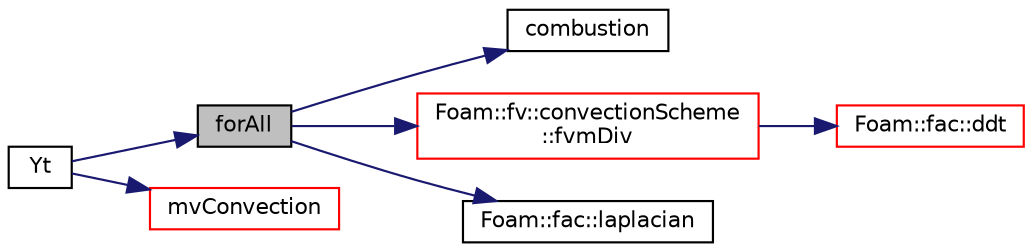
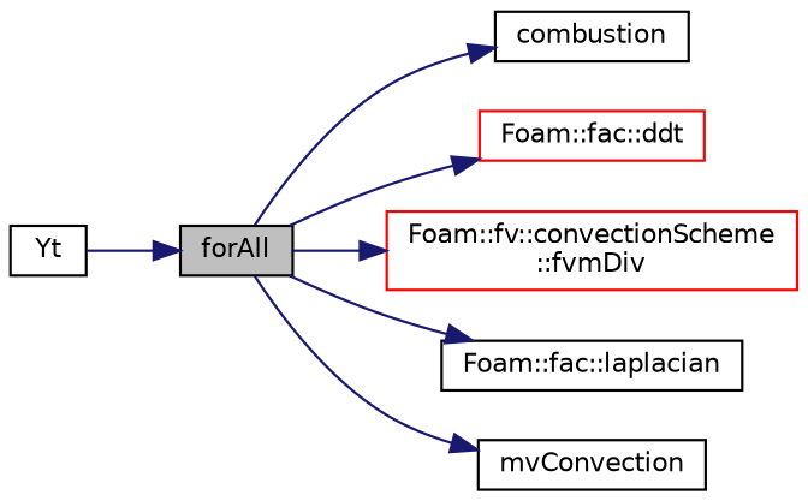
  digraph {
    rankdir=LR
    node [color=black fontname=Helvetica fontsize=10 shape=record]
    edge [color=midnightblue fontname=Helvetica fontsize=10 labelfontname=Helvetica labelfontsize=10 style=solid]
    n1 [fillcolor=grey75 fontcolor=black height=0.2 label=forAll style=filled width=0.4]
    n2 [height=0.2 label=combustion width=0.4]
    n3 [color=red height=0.2 label="Foam::fac::ddt" width=0.4]
    n4 [color=red height=0.2 label="Foam::fv::convectionScheme\l::fvmDiv" width=0.4]
    n5 [height=0.2 label="Foam::fac::laplacian" width=0.4]
-   n6 [color=red height=0.2 label=mvConvection width=0.4]
+   n6 [height=0.2 label=mvConvection width=0.4]
    n7 [height=0.2 label=Yt width=0.4]
    n1 -> n2
-   n4 -> n3
+   n1 -> n3
    n1 -> n4
    n1 -> n5
-   n7 -> n6
+   n1 -> n6
    n7 -> n1
  }
